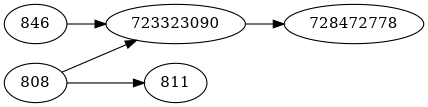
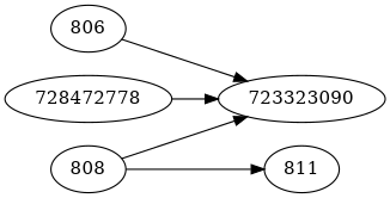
  strict digraph {
    rankdir=LR
-   806 [label=846]
+   806
    723323090
    n3 [label=728472778]
    808
    811
    806 -> 723323090
-   723323090 -> n3
+   n3 -> 723323090
    808 -> 723323090
    808 -> 811
  }
